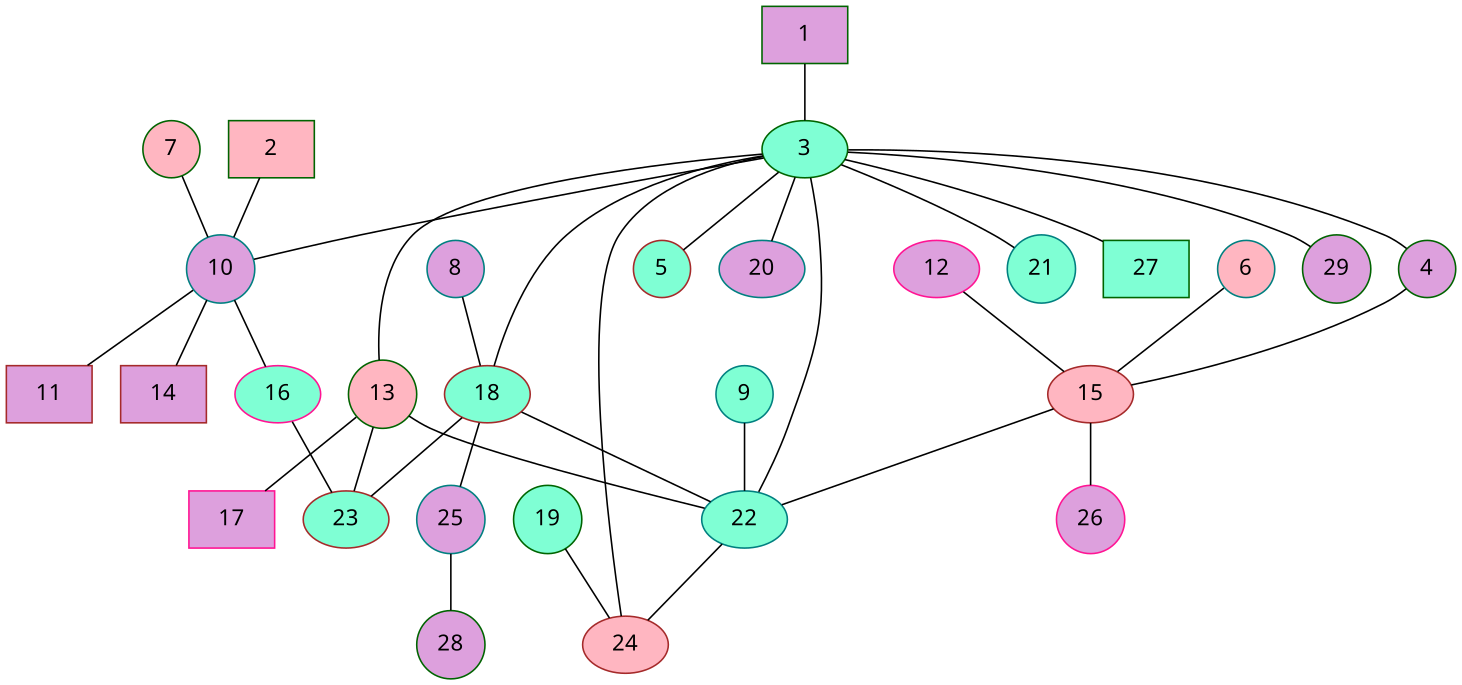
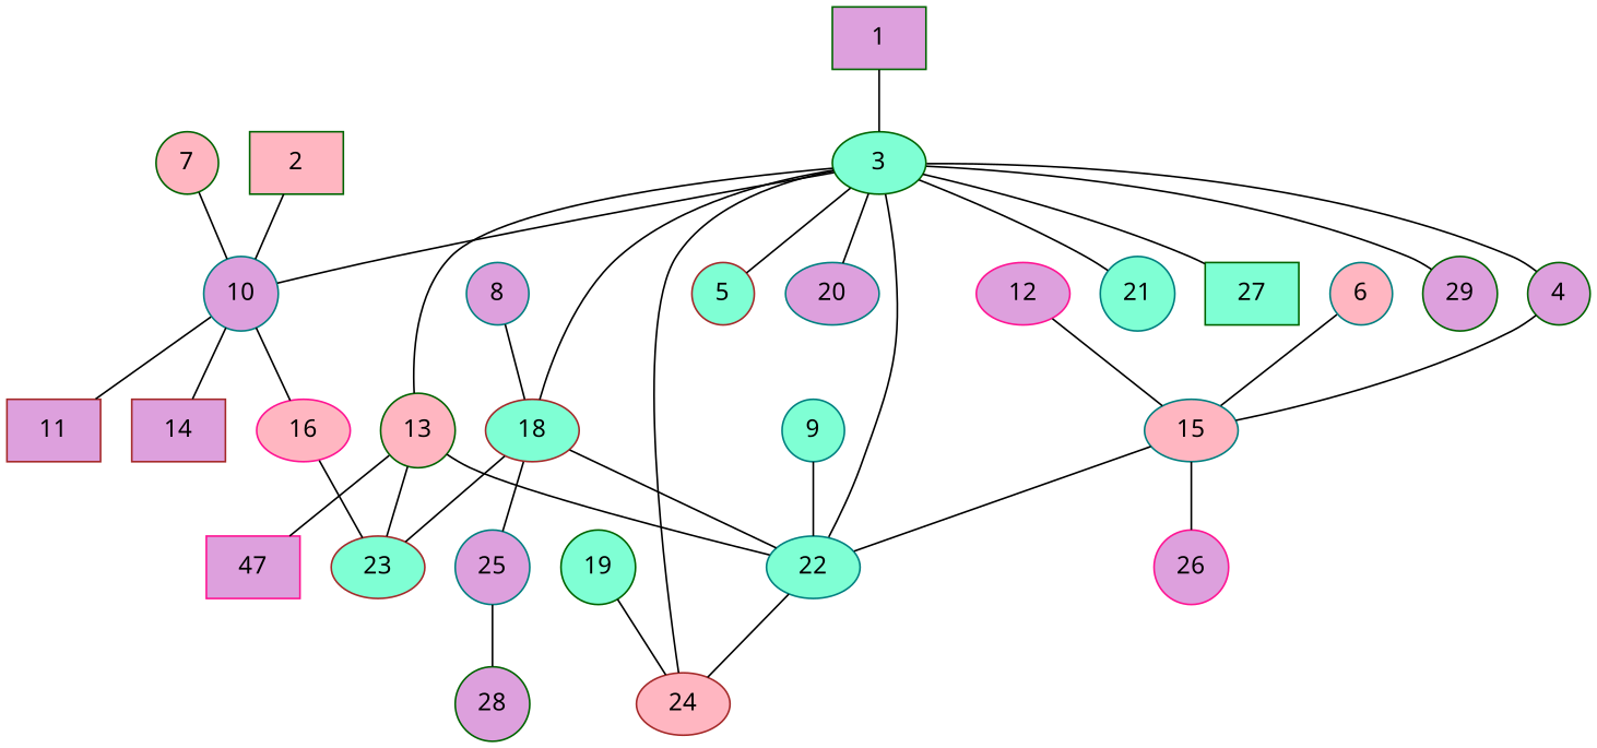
  graph {
    fontname="Noto Sans"
    node [color=darkgreen fillcolor=plum fontname="Noto Sans" shape=circle style=filled]
    edge [fontname="Noto Sans" weight=1.0]
    1 [shape=box]
    3 [fillcolor=aquamarine shape=ellipse]
    10 [color=teal]
    4
    5 [color=brown fillcolor=aquamarine]
    13 [fillcolor=lightpink]
    18 [color=brown fillcolor=aquamarine shape=ellipse]
    20 [color=teal shape=ellipse]
    21 [color=teal fillcolor=aquamarine]
    22 [color=teal fillcolor=aquamarine shape=ellipse]
    24 [color=brown fillcolor=lightpink shape=ellipse]
    27 [fillcolor=aquamarine shape=box]
    29
    2 [fillcolor=lightpink shape=box]
    11 [color=brown shape=box]
    14 [color=brown shape=box]
-   16 [color=deeppink fillcolor=aquamarine shape=ellipse]
-   15 [color=brown fillcolor=lightpink shape=ellipse]
-   17 [color=deeppink shape=box]
+   16 [color=deeppink fillcolor=lightpink shape=ellipse]
+   15 [color=teal fillcolor=lightpink shape=ellipse]
+   17 [color=deeppink shape=box label=47]
    23 [color=brown fillcolor=aquamarine shape=ellipse]
    25 [color=teal]
    26 [color=deeppink]
    6 [color=teal fillcolor=lightpink]
    7 [fillcolor=lightpink]
    8 [color=teal]
    9 [color=teal fillcolor=aquamarine]
    12 [color=deeppink shape=ellipse]
    28
    19 [fillcolor=aquamarine]
    1 -- 3
    3 -- 10
    3 -- 4
    3 -- 5
    3 -- 13
    3 -- 18
    3 -- 20
    3 -- 21
    3 -- 22 [weight=2.0]
    3 -- 24
    3 -- 27
    3 -- 29
    10 -- 11
    10 -- 14
    10 -- 16
    4 -- 15
    13 -- 22
    13 -- 17
    13 -- 23
    18 -- 22
    18 -- 23
    18 -- 25
    22 -- 24
    2 -- 10
    16 -- 23
    15 -- 22
    15 -- 26
    25 -- 28
    6 -- 15
    7 -- 10
    8 -- 18
    9 -- 22
    12 -- 15
    19 -- 24
  }
